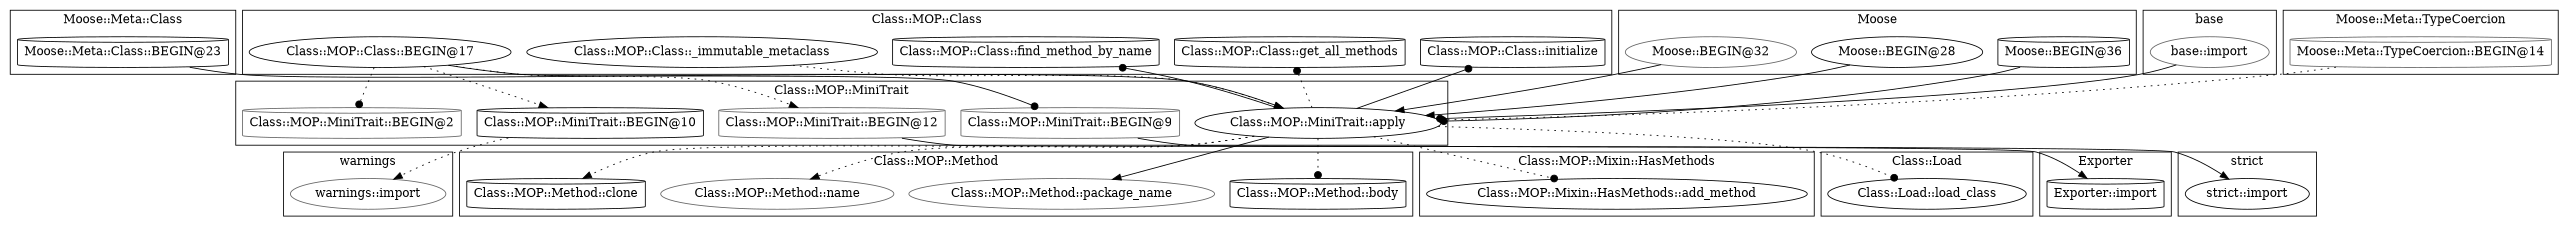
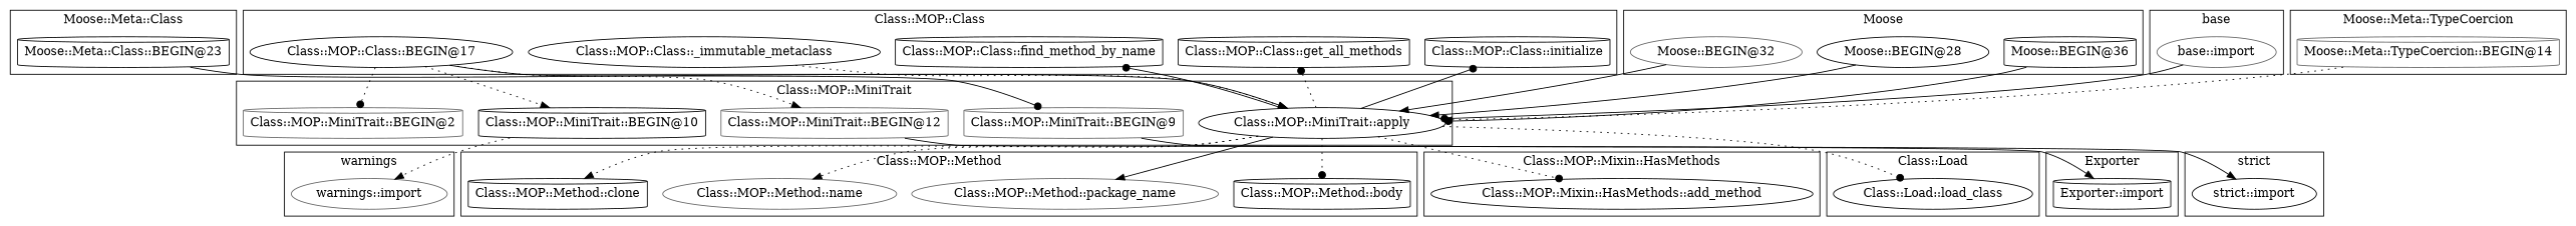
  digraph {
    node [color=black shape=cylinder]
    edge [arrowhead=normal style=dotted]
    "Class::MOP::Method::name" [color=gray40 shape=ellipse]
    "Class::MOP::Method::clone"
    "Class::MOP::Method::body"
    "Class::MOP::Method::package_name" [color=gray40 shape=ellipse]
    "Class::MOP::Mixin::HasMethods::add_method" [shape=ellipse]
    "Moose::Meta::Class::BEGIN@23"
    "Class::Load::load_class" [shape=ellipse]
    "Class::MOP::MiniTrait::BEGIN@2" [color=gray40]
    "Class::MOP::MiniTrait::BEGIN@10"
    "Class::MOP::MiniTrait::apply" [shape=ellipse]
    "Class::MOP::MiniTrait::BEGIN@12" [color=gray40]
    "Class::MOP::MiniTrait::BEGIN@9" [color=gray40]
    "warnings::import" [color=gray40 shape=ellipse]
    "Class::MOP::Class::find_method_by_name"
    "Class::MOP::Class::_immutable_metaclass" [shape=ellipse]
    "Class::MOP::Class::BEGIN@17" [shape=ellipse]
    "Class::MOP::Class::initialize"
    "Class::MOP::Class::get_all_methods"
    "Moose::BEGIN@32" [color=gray40 shape=ellipse]
    "Moose::BEGIN@36"
    "Moose::BEGIN@28" [shape=ellipse]
    "base::import" [color=gray40 shape=ellipse]
    "Exporter::import"
    "Moose::Meta::TypeCoercion::BEGIN@14" [color=gray40]
    "strict::import" [shape=ellipse]
    subgraph cluster_1 {
      label="Class::MOP::Method"
      "Class::MOP::Method::name"
      "Class::MOP::Method::clone"
      "Class::MOP::Method::body"
      "Class::MOP::Method::package_name"
    }
    subgraph cluster_2 {
      label="Class::MOP::Mixin::HasMethods"
      "Class::MOP::Mixin::HasMethods::add_method"
    }
    subgraph cluster_3 {
      label="Moose::Meta::Class"
      "Moose::Meta::Class::BEGIN@23"
    }
    subgraph cluster_4 {
      label="Class::Load"
      "Class::Load::load_class"
    }
    subgraph cluster_5 {
      label="Class::MOP::MiniTrait"
      "Class::MOP::MiniTrait::BEGIN@2"
      "Class::MOP::MiniTrait::BEGIN@10"
      "Class::MOP::MiniTrait::apply"
      "Class::MOP::MiniTrait::BEGIN@12"
      "Class::MOP::MiniTrait::BEGIN@9"
    }
    subgraph cluster_6 {
      label=warnings
      "warnings::import"
    }
    subgraph cluster_7 {
      label="Class::MOP::Class"
      "Class::MOP::Class::find_method_by_name"
      "Class::MOP::Class::_immutable_metaclass"
      "Class::MOP::Class::BEGIN@17"
      "Class::MOP::Class::initialize"
      "Class::MOP::Class::get_all_methods"
    }
    subgraph cluster_8 {
      label=Moose
      "Moose::BEGIN@32"
      "Moose::BEGIN@36"
      "Moose::BEGIN@28"
    }
    subgraph cluster_9 {
      label=base
      "base::import"
    }
    subgraph cluster_10 {
      label=Exporter
      "Exporter::import"
    }
    subgraph cluster_11 {
      label="Moose::Meta::TypeCoercion"
      "Moose::Meta::TypeCoercion::BEGIN@14"
    }
    subgraph cluster_12 {
      label="strict"
      "strict::import"
    }
    "Moose::Meta::Class::BEGIN@23" -> "Class::MOP::MiniTrait::apply" [style=solid]
    "Class::MOP::MiniTrait::BEGIN@10" -> "warnings::import"
    "Class::MOP::MiniTrait::apply" -> "Class::MOP::Method::name"
    "Class::MOP::MiniTrait::apply" -> "Class::MOP::Method::clone"
    "Class::MOP::MiniTrait::apply" -> "Class::MOP::Method::body" [arrowhead=dot]
    "Class::MOP::MiniTrait::apply" -> "Class::MOP::Method::package_name" [style=solid]
    "Class::MOP::MiniTrait::apply" -> "Class::MOP::Mixin::HasMethods::add_method" [arrowhead=dot]
    "Class::MOP::MiniTrait::apply" -> "Class::Load::load_class" [arrowhead=dot]
    "Class::MOP::MiniTrait::apply" -> "Class::MOP::Class::find_method_by_name" [arrowhead=dot style=solid]
    "Class::MOP::MiniTrait::apply" -> "Class::MOP::Class::initialize" [arrowhead=dot style=solid]
    "Class::MOP::MiniTrait::apply" -> "Class::MOP::Class::get_all_methods" [arrowhead=dot]
    "Class::MOP::MiniTrait::BEGIN@12" -> "Exporter::import" [style=solid]
    "Class::MOP::MiniTrait::BEGIN@9" -> "strict::import" [style=solid]
    "Class::MOP::Class::_immutable_metaclass" -> "Class::MOP::MiniTrait::apply"
    "Class::MOP::Class::BEGIN@17" -> "Class::MOP::MiniTrait::BEGIN@2" [arrowhead=dot]
    "Class::MOP::Class::BEGIN@17" -> "Class::MOP::MiniTrait::BEGIN@10"
    "Class::MOP::Class::BEGIN@17" -> "Class::MOP::MiniTrait::BEGIN@12"
    "Class::MOP::Class::BEGIN@17" -> "Class::MOP::MiniTrait::BEGIN@9" [arrowhead=dot style=solid]
    "Moose::BEGIN@32" -> "Class::MOP::MiniTrait::apply" [style=solid]
    "Moose::BEGIN@36" -> "Class::MOP::MiniTrait::apply" [arrowhead=dot style=solid]
    "Moose::BEGIN@28" -> "Class::MOP::MiniTrait::apply" [style=solid]
    "base::import" -> "Class::MOP::MiniTrait::apply" [arrowhead=dot style=solid]
-   "Moose::Meta::TypeCoercion::BEGIN@14" -> "Class::MOP::MiniTrait::apply" [arrowhead=dot]
+   "Moose::Meta::TypeCoercion::BEGIN@14" -> "Class::MOP::MiniTrait::apply"
  }
